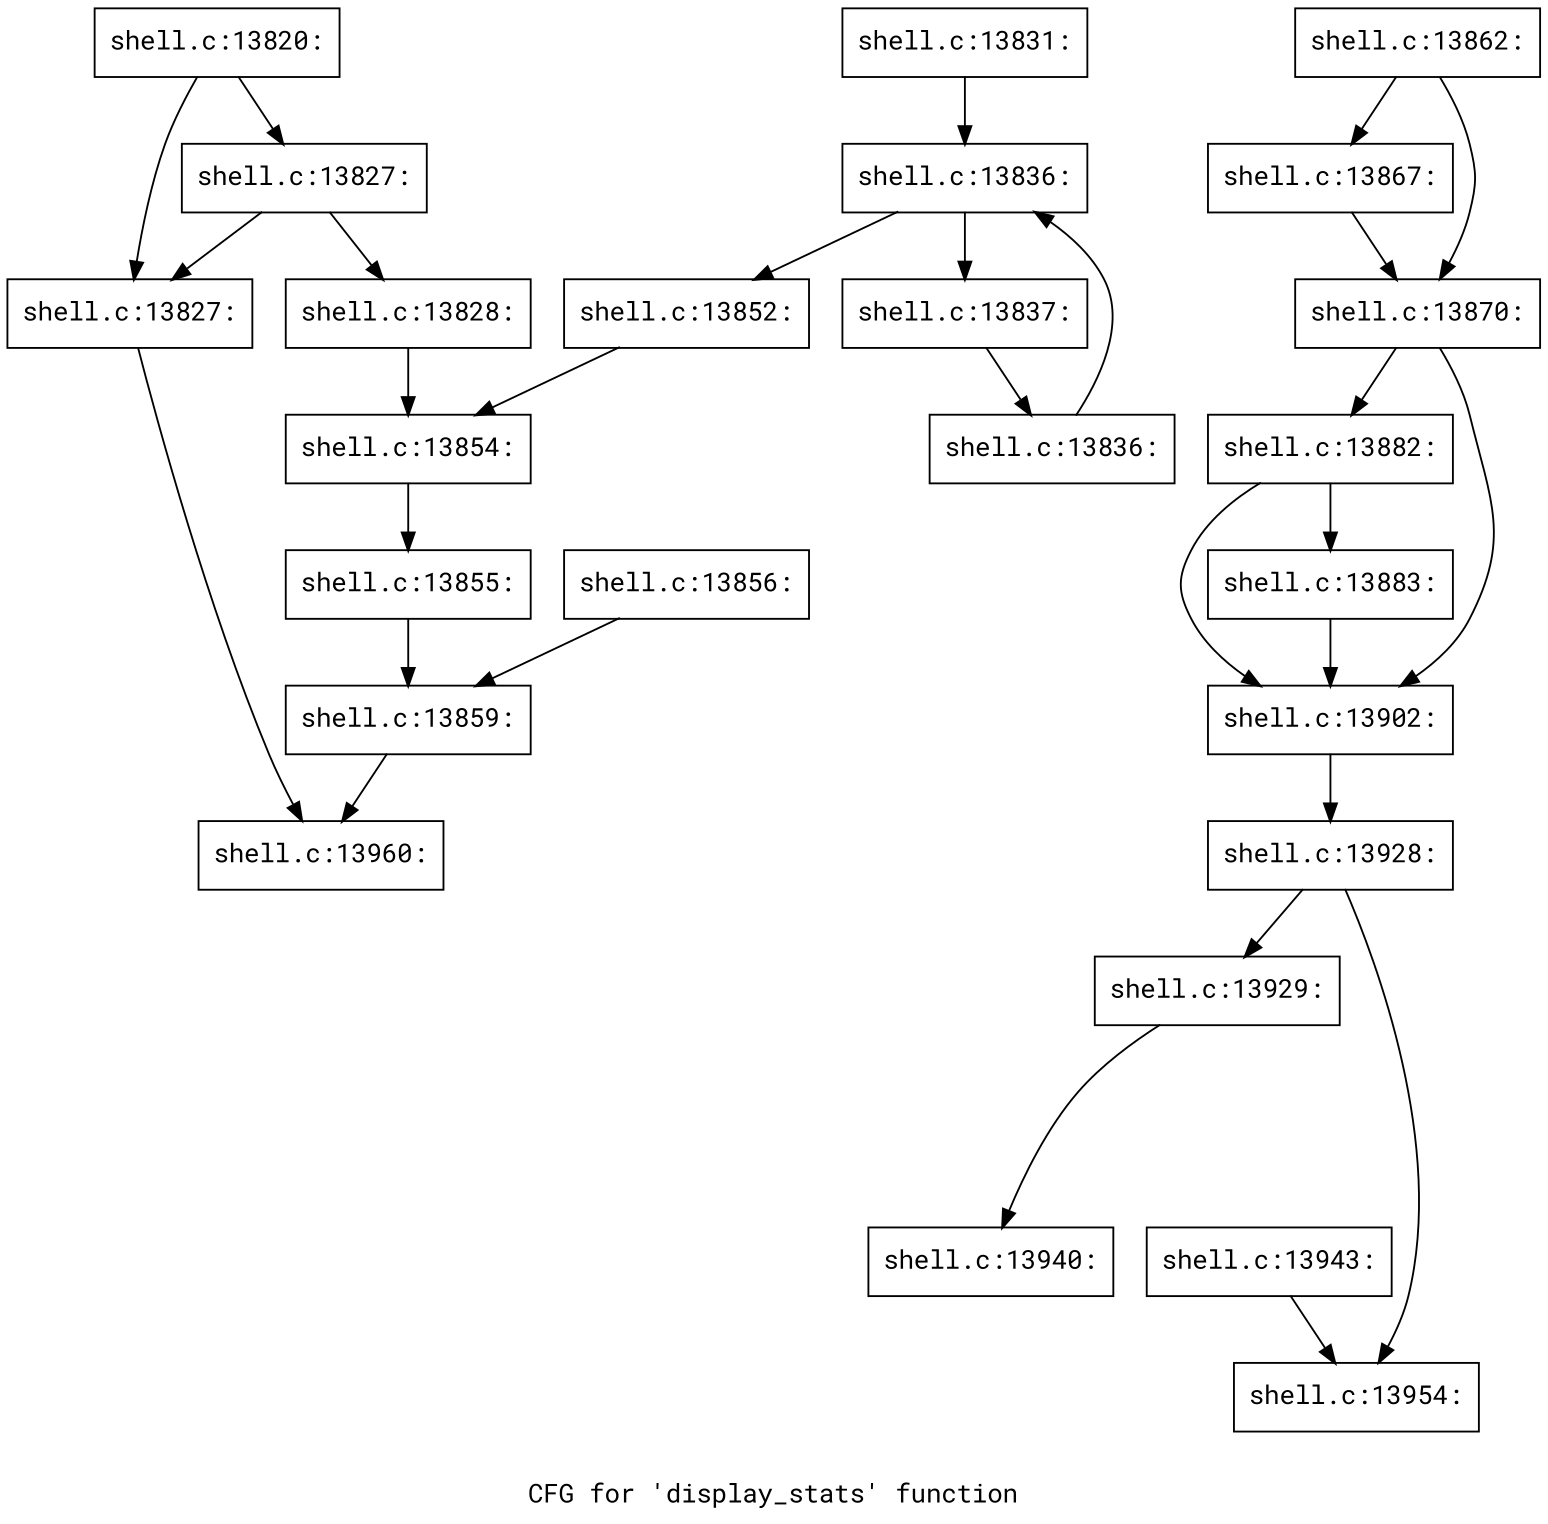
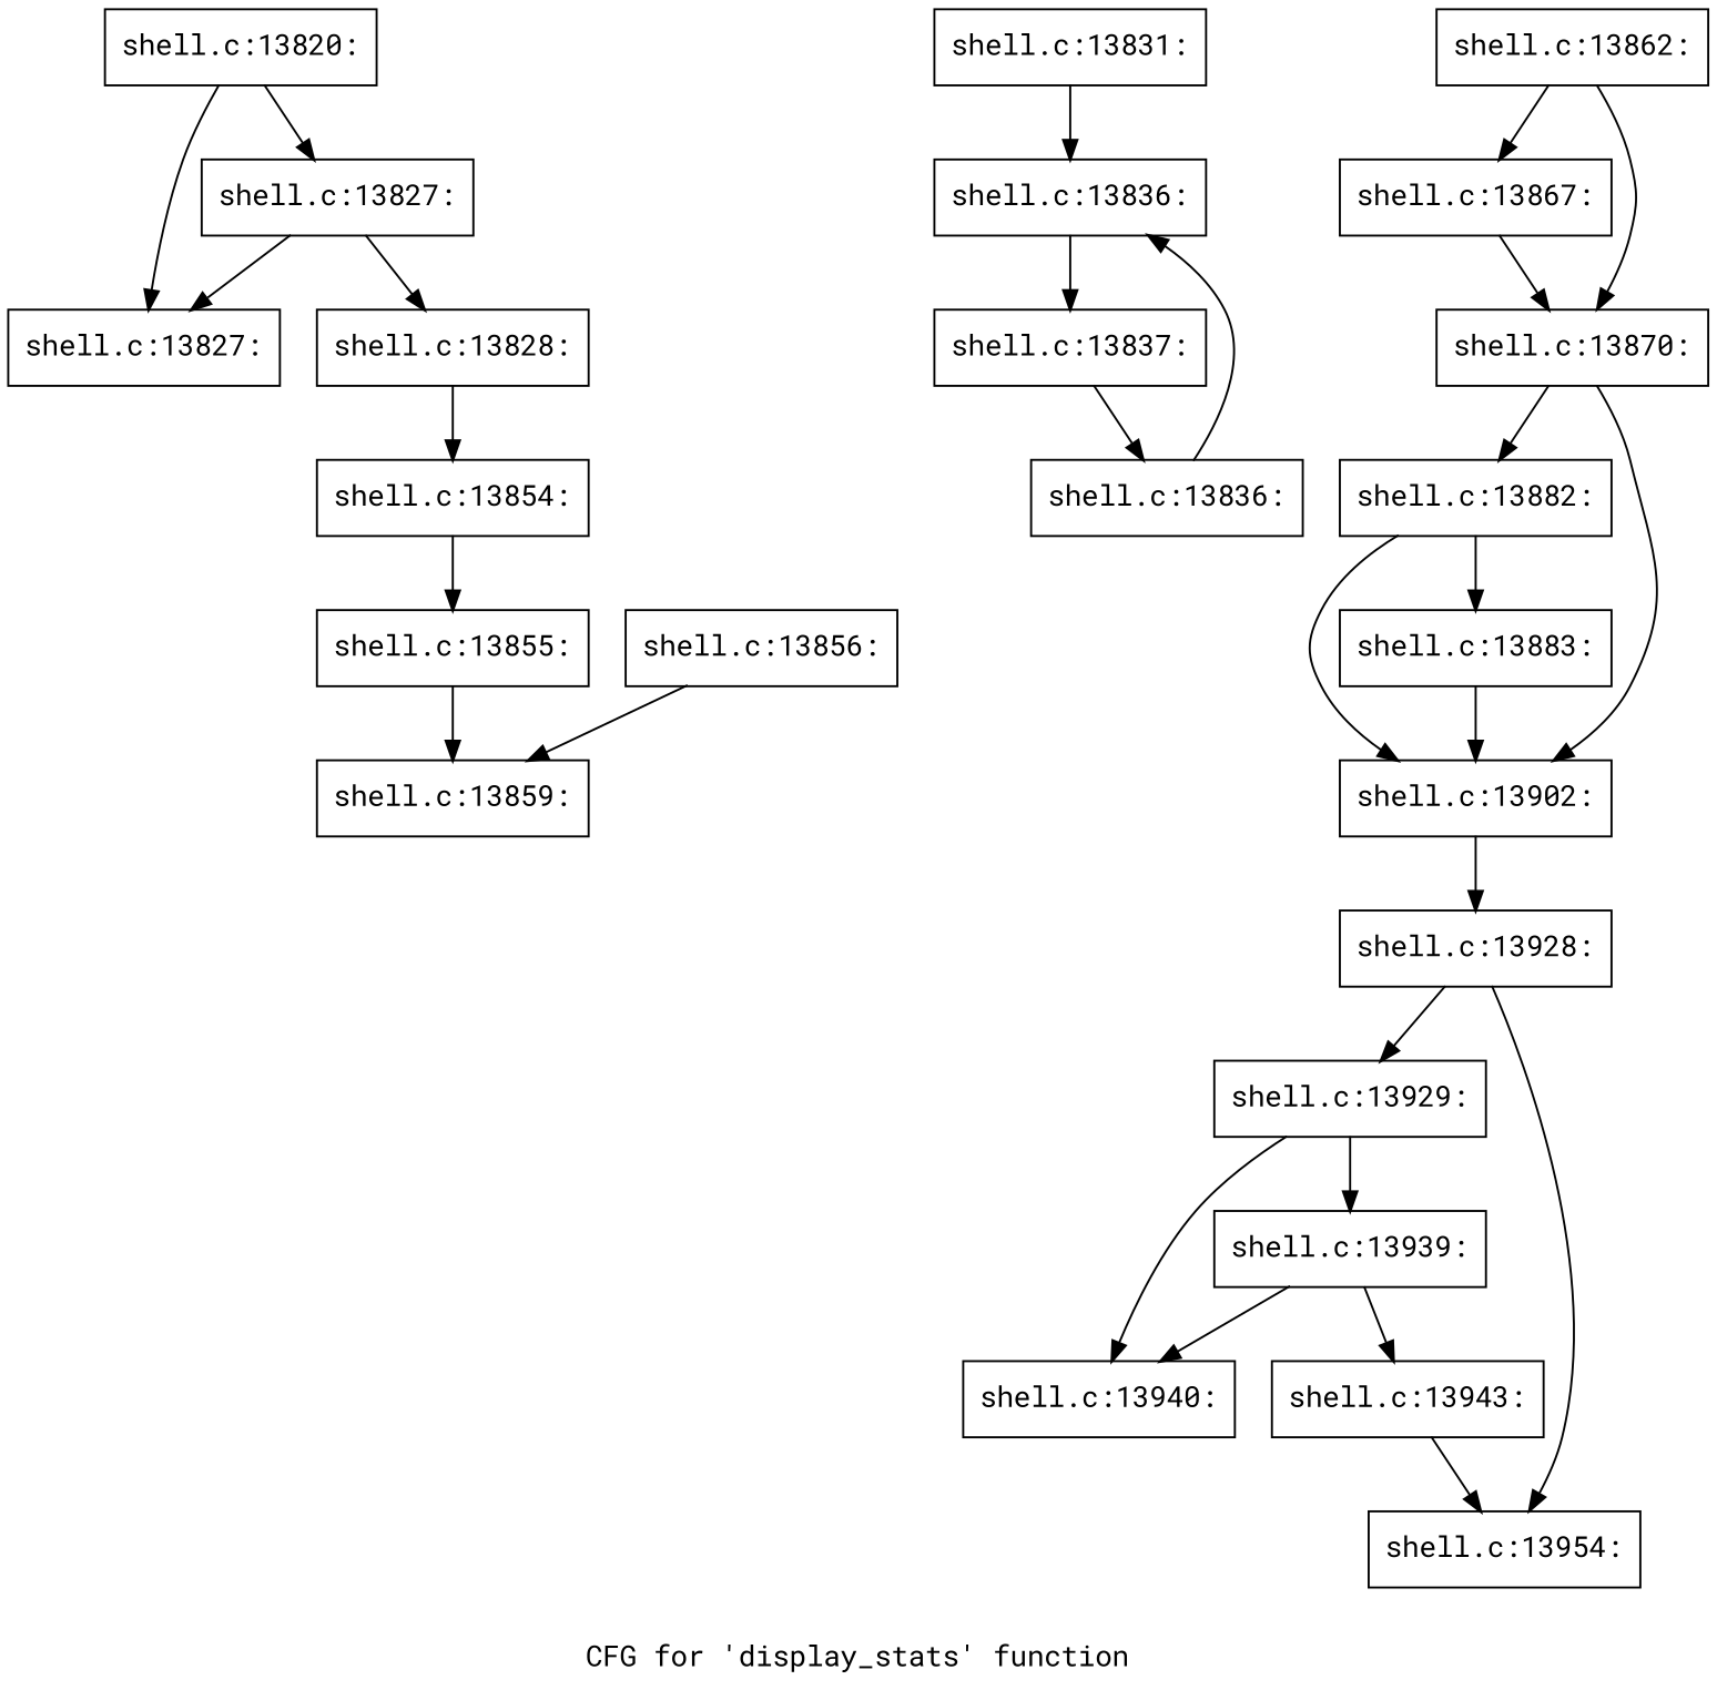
  digraph {
    fontname="Roboto Mono"
    label="CFG for 'display_stats' function"
    node [fontname="Roboto Mono" shape=record]
    edge [fontname="Roboto Mono"]
    n1 [label="{shell.c:13820:}"]
    n2 [label="{shell.c:13827:}"]
    n3 [label="{shell.c:13827:}"]
-   n4 [label="{shell.c:13960:}"]
    n5 [label="{shell.c:13828:}"]
    n6 [label="{shell.c:13854:}"]
    n7 [label="{shell.c:13855:}"]
    n8 [label="{shell.c:13831:}"]
    n9 [label="{shell.c:13836:}"]
    n10 [label="{shell.c:13859:}"]
    n11 [label="{shell.c:13862:}"]
    n12 [label="{shell.c:13867:}"]
    n13 [label="{shell.c:13870:}"]
    n14 [label="{shell.c:13837:}"]
-   n15 [label="{shell.c:13852:}"]
    n16 [label="{shell.c:13836:}"]
    n17 [label="{shell.c:13856:}"]
    n18 [label="{shell.c:13882:}"]
    n19 [label="{shell.c:13902:}"]
    n20 [label="{shell.c:13883:}"]
    n21 [label="{shell.c:13928:}"]
    n22 [label="{shell.c:13929:}"]
    n23 [label="{shell.c:13954:}"]
    n24 [label="{shell.c:13940:}"]
+   n25 [label="{shell.c:13939:}"]
    n26 [label="{shell.c:13943:}"]
    n1 -> n2
    n1 -> n3
-   n2 -> n4
    n3 -> n2
    n3 -> n5
    n5 -> n6
    n6 -> n7
    n7 -> n10
    n8 -> n9
    n9 -> n14
-   n9 -> n15
-   n10 -> n4
    n11 -> n12
    n11 -> n13
    n12 -> n13
    n13 -> n18
    n13 -> n19
    n14 -> n16
-   n15 -> n6
    n16 -> n9
    n17 -> n10
    n18 -> n19
    n18 -> n20
    n19 -> n21
    n20 -> n19
    n21 -> n22
    n21 -> n23
    n22 -> n24
+   n22 -> n25
+   n25 -> n24
+   n25 -> n26
    n26 -> n23
  }
